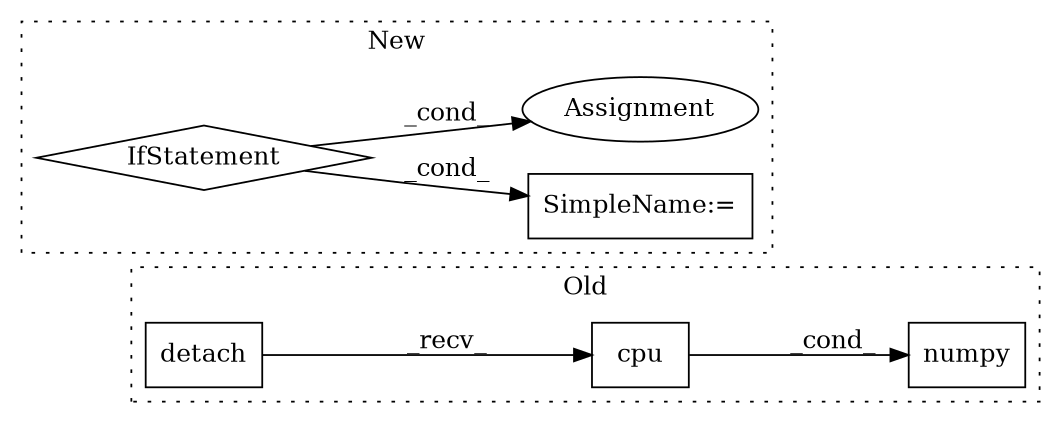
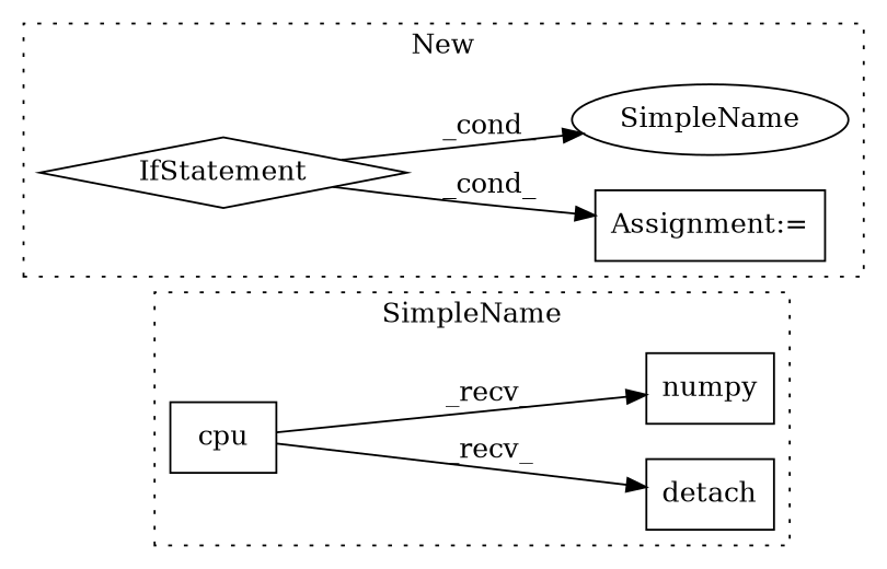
  digraph {
    rankdir=LR
    node [a=32 shape=box]
    n1 [l=8 label=detach s=1472]
    n2 [l=7 label=numpy s=1487]
    n3 [l=5 label=cpu s=1481]
    n4 [a=25 l="4,2" label=IfStatement s="1728,1753" shape=diamond]
-   n5 [a=7 l=19 label="SimpleName:=" s=1884]
-   n6 [a=42 label=Assignment shape=ellipse]
+   n5 [a=7 l=19 label="Assignment:=" s=1884]
+   n6 [a=42 label=SimpleName shape=ellipse]
    subgraph cluster_1 {
-     label=Old
+     label=SimpleName
      style=dotted
      n1
      n2
      n3
    }
    subgraph cluster_2 {
      label=New
      style=dotted
      n4
      n5
      n6
    }
-   n1 -> n3 [label=_recv_]
-   n3 -> n2 [label=_cond_]
+   n3 -> n1 [label=_recv_]
+   n3 -> n2 [label=_recv_]
    n4 -> n5 [label=_cond_]
    n4 -> n6 [label=_cond_]
  }
